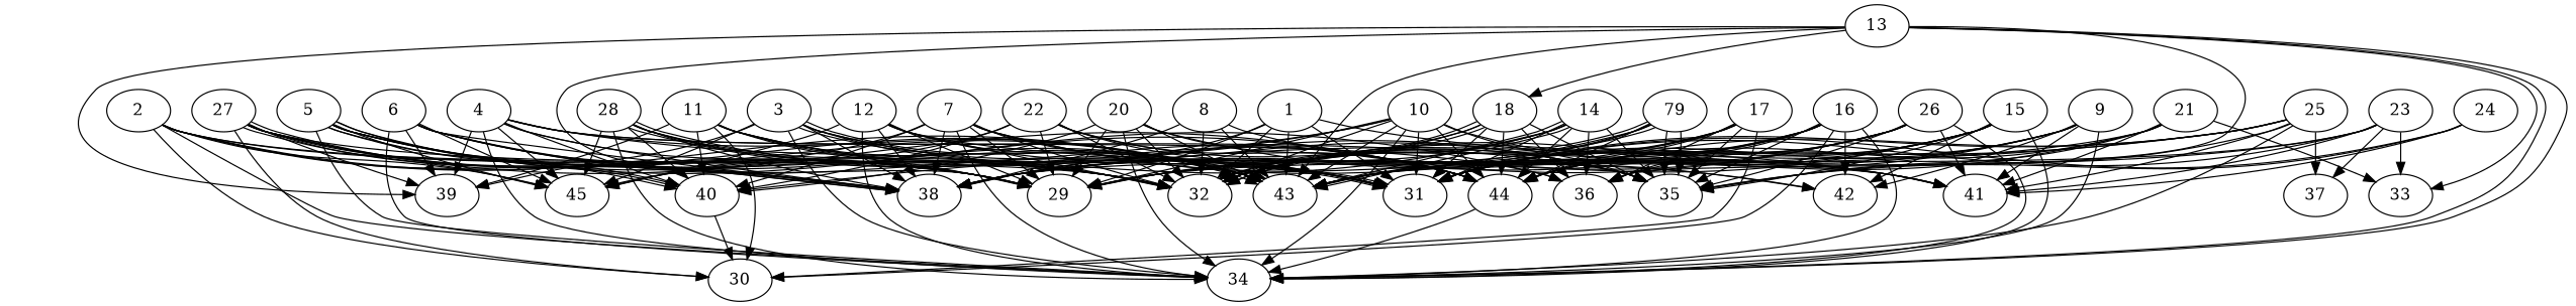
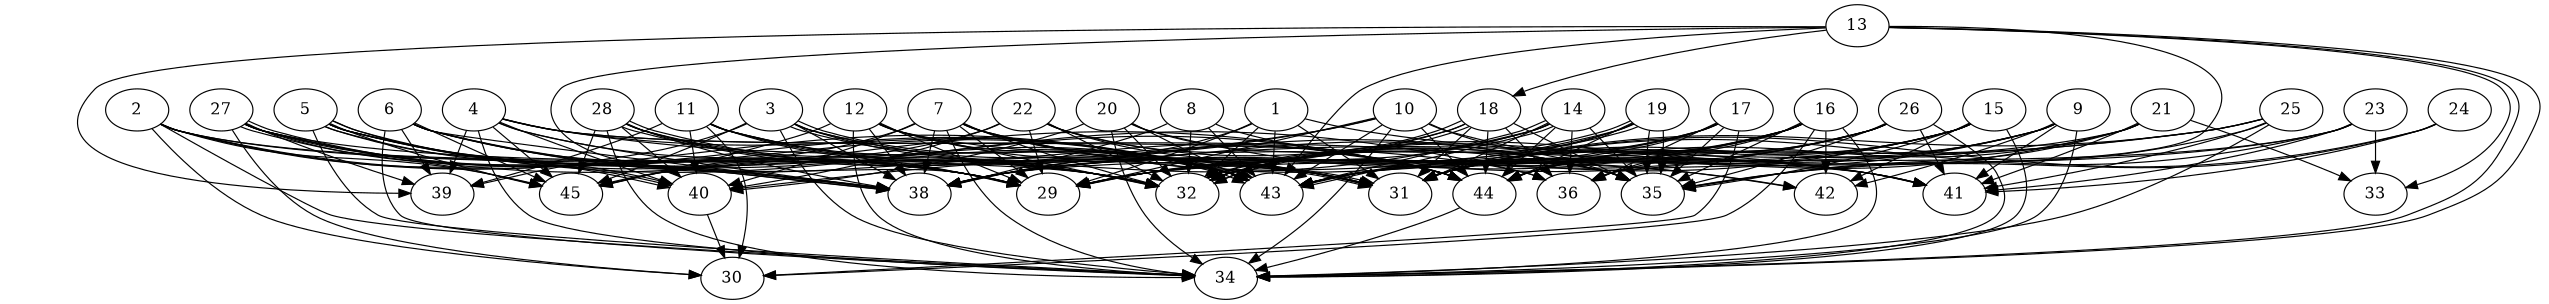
  digraph {
    node [alpha=0.01]
    1 [alpha=0.00 expect_size=29953024]
    29 [alpha=0.12 expect_size=13940736]
    31 [alpha=0.13 expect_size=7155712]
    32 [expect_size=28955648]
    38 [alpha=0.08 expect_size=7191552]
    41 [alpha=0.18 expect_size=40056832]
    43 [alpha=0.03 expect_size=25733120]
    2 [alpha=0.14 expect_size=40349696]
    30 [alpha=0.04 expect_size=10387456]
    34 [alpha=0.05 expect_size=8996864]
    45 [alpha=0.13 expect_size=37865472]
    3 [alpha=0.13 expect_size=44379136]
    35 [alpha=0.13 expect_size=34379776]
    39 [alpha=0.16 expect_size=48583680]
    44 [expect_size=26013696]
    4 [alpha=0.18 expect_size=33247232]
    36 [alpha=0.12 expect_size=48933888]
    40 [alpha=0.19 expect_size=30604288]
    5 [alpha=0.07 expect_size=8688640]
    6 [expect_size=7804928]
    7 [alpha=0.04 expect_size=6380544]
    42 [expect_size=24380416]
    8 [alpha=0.08 expect_size=7420928]
    9 [alpha=0.12 expect_size=45194240]
    10 [expect_size=44859392]
    11 [alpha=0.08 expect_size=47053824]
    12 [alpha=0.14 expect_size=47400960]
    13 [alpha=0.17 expect_size=34327552]
    33 [alpha=0.00 expect_size=16524288]
    18 [alpha=0.11 expect_size=40670208]
    14 [alpha=0.18 expect_size=17884160]
    15 [alpha=0.06 expect_size=13054976]
    16 [alpha=0.16 expect_size=30484480]
    17 [alpha=0.16 expect_size=32275456]
-   19 [alpha=0.18 expect_size=11379712 label=79]
+   19 [alpha=0.18 expect_size=11379712]
    20 [alpha=0.19 expect_size=40772608]
    21 [alpha=0.09 expect_size=42669056]
    22 [alpha=0.15 expect_size=15406080]
    23 [alpha=0.17 expect_size=49550336]
-   37 [alpha=0.03 expect_size=8034304]
    24 [alpha=0.11 expect_size=42993664]
    25 [alpha=0.06 expect_size=38468608]
    26 [alpha=0.03 expect_size=6393856]
    27 [alpha=0.20 expect_size=44938240]
    28 [alpha=0.18 expect_size=34712576]
    1 -> 29
    1 -> 31
    1 -> 32
    1 -> 38
    1 -> 41
    1 -> 43
    2 -> 29
    2 -> 31
    2 -> 32
    2 -> 38
    2 -> 43
    2 -> 30
    2 -> 34
    2 -> 45
    3 -> 32
    3 -> 38
    3 -> 43
    3 -> 43
    3 -> 34
    3 -> 45
    3 -> 35
    3 -> 39
    3 -> 44
    44 -> 34
    4 -> 29
    4 -> 32
    4 -> 38
    4 -> 43
    4 -> 34
    4 -> 45
    4 -> 35
    4 -> 39
    4 -> 36
    4 -> 40
    40 -> 30
    5 -> 29
    5 -> 32
    5 -> 38
    5 -> 38
    5 -> 43
    5 -> 34
    5 -> 45
    5 -> 36
    5 -> 40
    5 -> 40
    6 -> 29
    6 -> 31
    6 -> 32
    6 -> 38
    6 -> 34
    6 -> 45
    6 -> 39
    6 -> 44
    7 -> 29
    7 -> 31
    7 -> 32
    7 -> 38
    7 -> 41
+   7 -> 43
    7 -> 34
    7 -> 45
    7 -> 40
    7 -> 42
    8 -> 32
    8 -> 38
    8 -> 43
    8 -> 42
    9 -> 31
    9 -> 32
    9 -> 41
    9 -> 43
    9 -> 34
    9 -> 36
    9 -> 42
    10 -> 29
-   10 -> 31
-   10 -> 32
    10 -> 38
    10 -> 41
    10 -> 43
    10 -> 34
    10 -> 35
    10 -> 44
    10 -> 40
    11 -> 29
    11 -> 32
    11 -> 43
    11 -> 30
    11 -> 35
    11 -> 39
    11 -> 44
    11 -> 40
    12 -> 29
    12 -> 31
    12 -> 32
    12 -> 38
    12 -> 41
    12 -> 43
    12 -> 34
    12 -> 45
    13 -> 29
    13 -> 43
    13 -> 34
    13 -> 34
    13 -> 39
    13 -> 36
    13 -> 33
    13 -> 18
    18 -> 29
    18 -> 31
    18 -> 32
    18 -> 32
    18 -> 38
    18 -> 35
    18 -> 44
    18 -> 36
    14 -> 29
    14 -> 31
    14 -> 32
    14 -> 43
    14 -> 43
    14 -> 45
    14 -> 35
    14 -> 44
    14 -> 36
    15 -> 29
    15 -> 31
    15 -> 32
    15 -> 43
    15 -> 34
    15 -> 35
    15 -> 44
    15 -> 42
-   20 -> 29
+   16 -> 29
    16 -> 32
    16 -> 38
    16 -> 43
    16 -> 30
    16 -> 34
    16 -> 35
    16 -> 44
    16 -> 36
    16 -> 42
    17 -> 29
    17 -> 31
    17 -> 32
    17 -> 30
    17 -> 35
    17 -> 44
    17 -> 36
    19 -> 31
    19 -> 32
    19 -> 32
    19 -> 38
    19 -> 43
    19 -> 35
    19 -> 35
    19 -> 44
    20 -> 32
    20 -> 41
    20 -> 43
    20 -> 34
    20 -> 44
    20 -> 40
    21 -> 38
    21 -> 41
    21 -> 43
    21 -> 35
    21 -> 44
    21 -> 33
    22 -> 29
    22 -> 31
    22 -> 32
    22 -> 45
    22 -> 35
    22 -> 44
    22 -> 40
    23 -> 29
    23 -> 31
    23 -> 41
    23 -> 43
    23 -> 33
-   23 -> 37
    24 -> 31
    24 -> 41
    24 -> 35
    25 -> 31
    25 -> 38
    25 -> 41
    25 -> 43
    25 -> 34
    25 -> 35
-   25 -> 44
-   25 -> 37
    26 -> 29
    26 -> 31
    26 -> 38
    26 -> 41
    26 -> 43
    26 -> 34
    26 -> 35
    26 -> 44
    27 -> 29
    27 -> 31
    27 -> 38
    27 -> 38
    27 -> 43
    27 -> 30
    27 -> 45
    27 -> 39
    27 -> 44
    27 -> 40
    28 -> 29
    28 -> 31
    28 -> 31
    28 -> 32
    28 -> 38
    28 -> 43
    28 -> 34
    28 -> 45
    28 -> 40
  }
